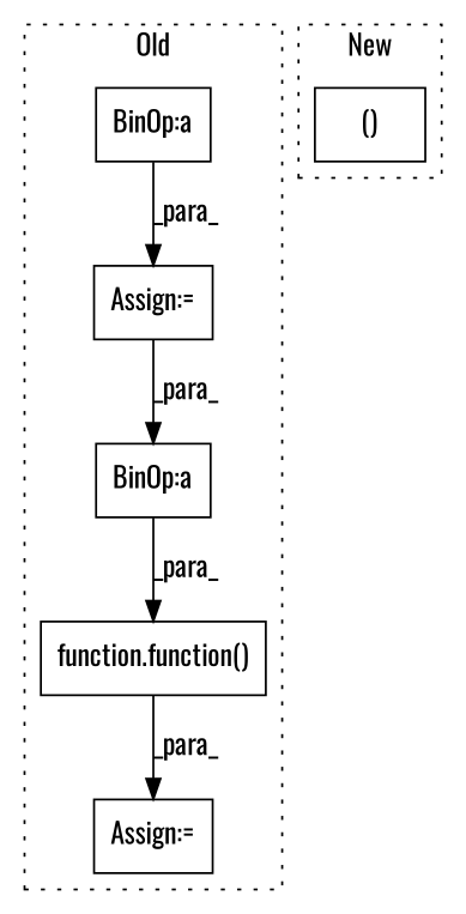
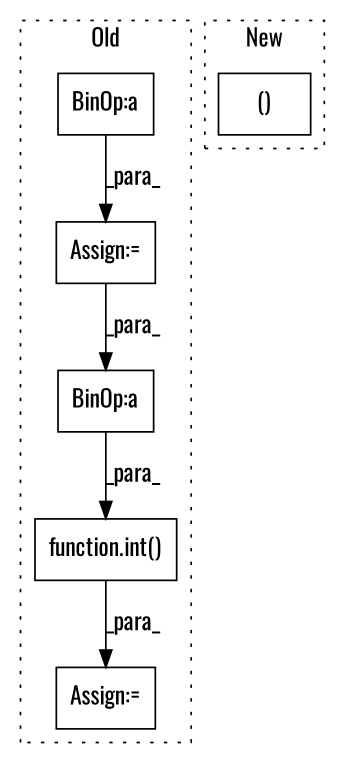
  digraph {
    fontname=Oswald
    node [a=68 l=3 shape=box fontname=Oswald]
    edge [fontname=Oswald]
-   n1 [a=75 l="4,1" label="function.function()" s="11890,11913"]
+   n1 [a=75 l="4,1" label="function.int()" s="11890,11913"]
    n2 [label="Assign:=" s=11880]
    n3 [a=82 label="BinOp:a" s=11903]
    n4 [label="Assign:=" s=11723]
    n5 [a=82 label="BinOp:a" s=11733]
    n6 [a=54 l=8 label="()" s=21233]
    subgraph cluster_1 {
      label=Old
      style=dotted
      n1
      n2
      n3
      n4
      n5
    }
    subgraph cluster_2 {
      label=New
      style=dotted
      n6
    }
    n1 -> n2 [label=_para_]
    n3 -> n1 [label=_para_]
    n4 -> n3 [label=_para_]
    n5 -> n4 [label=_para_]
  }
